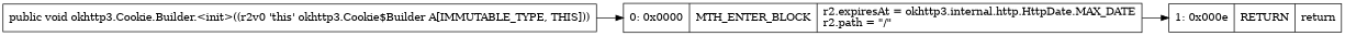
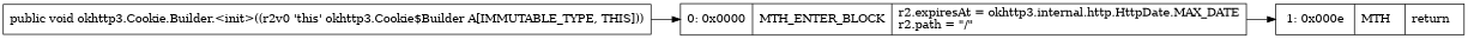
  digraph {
    rankdir=LR
    node [shape=record]
    n1 [label="{0\:\ 0x0000|MTH_ENTER_BLOCK\l|r2.expiresAt = okhttp3.internal.http.HttpDate.MAX_DATE\lr2.path = \"\/\"\l}"]
-   n2 [label="{1\:\ 0x000e|RETURN\l|return\l}"]
+   n2 [label="{1\:\ 0x000e|MTH\l|return\l}"]
    n3 [label="{public void okhttp3.Cookie.Builder.\<init\>((r2v0 'this' okhttp3.Cookie$Builder A[IMMUTABLE_TYPE, THIS])) }"]
    n1 -> n2
    n3 -> n1
  }
